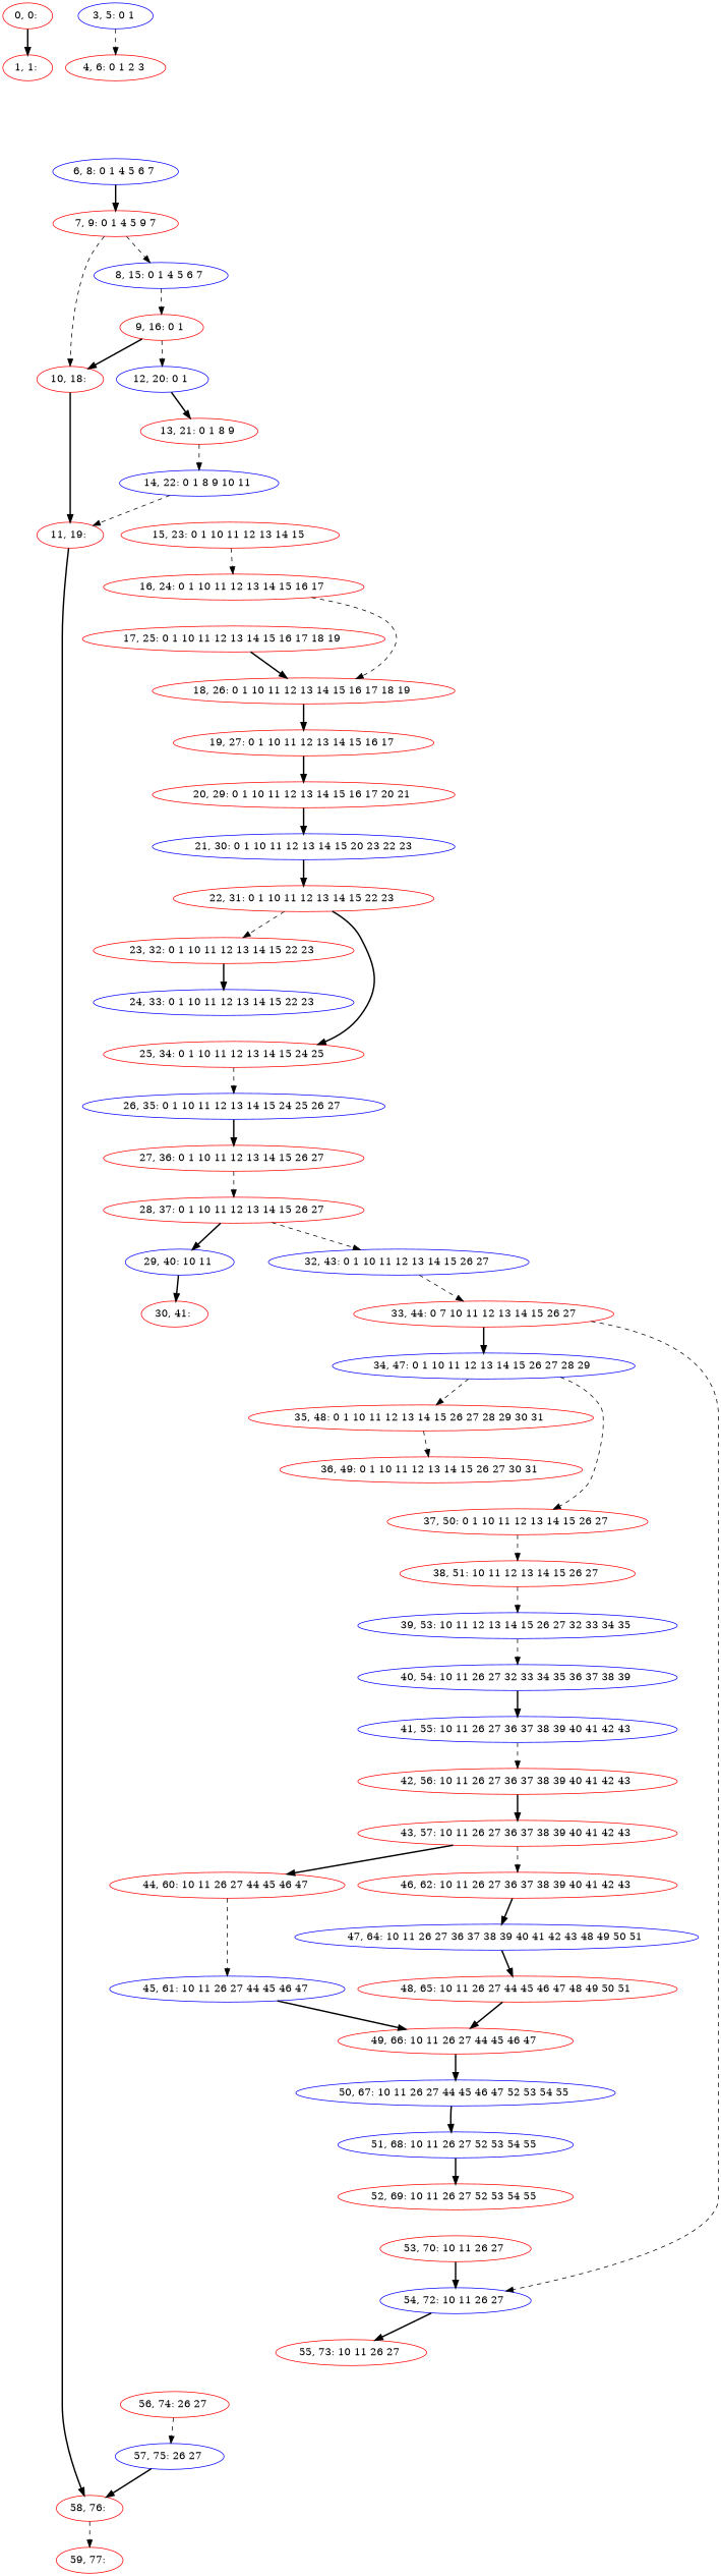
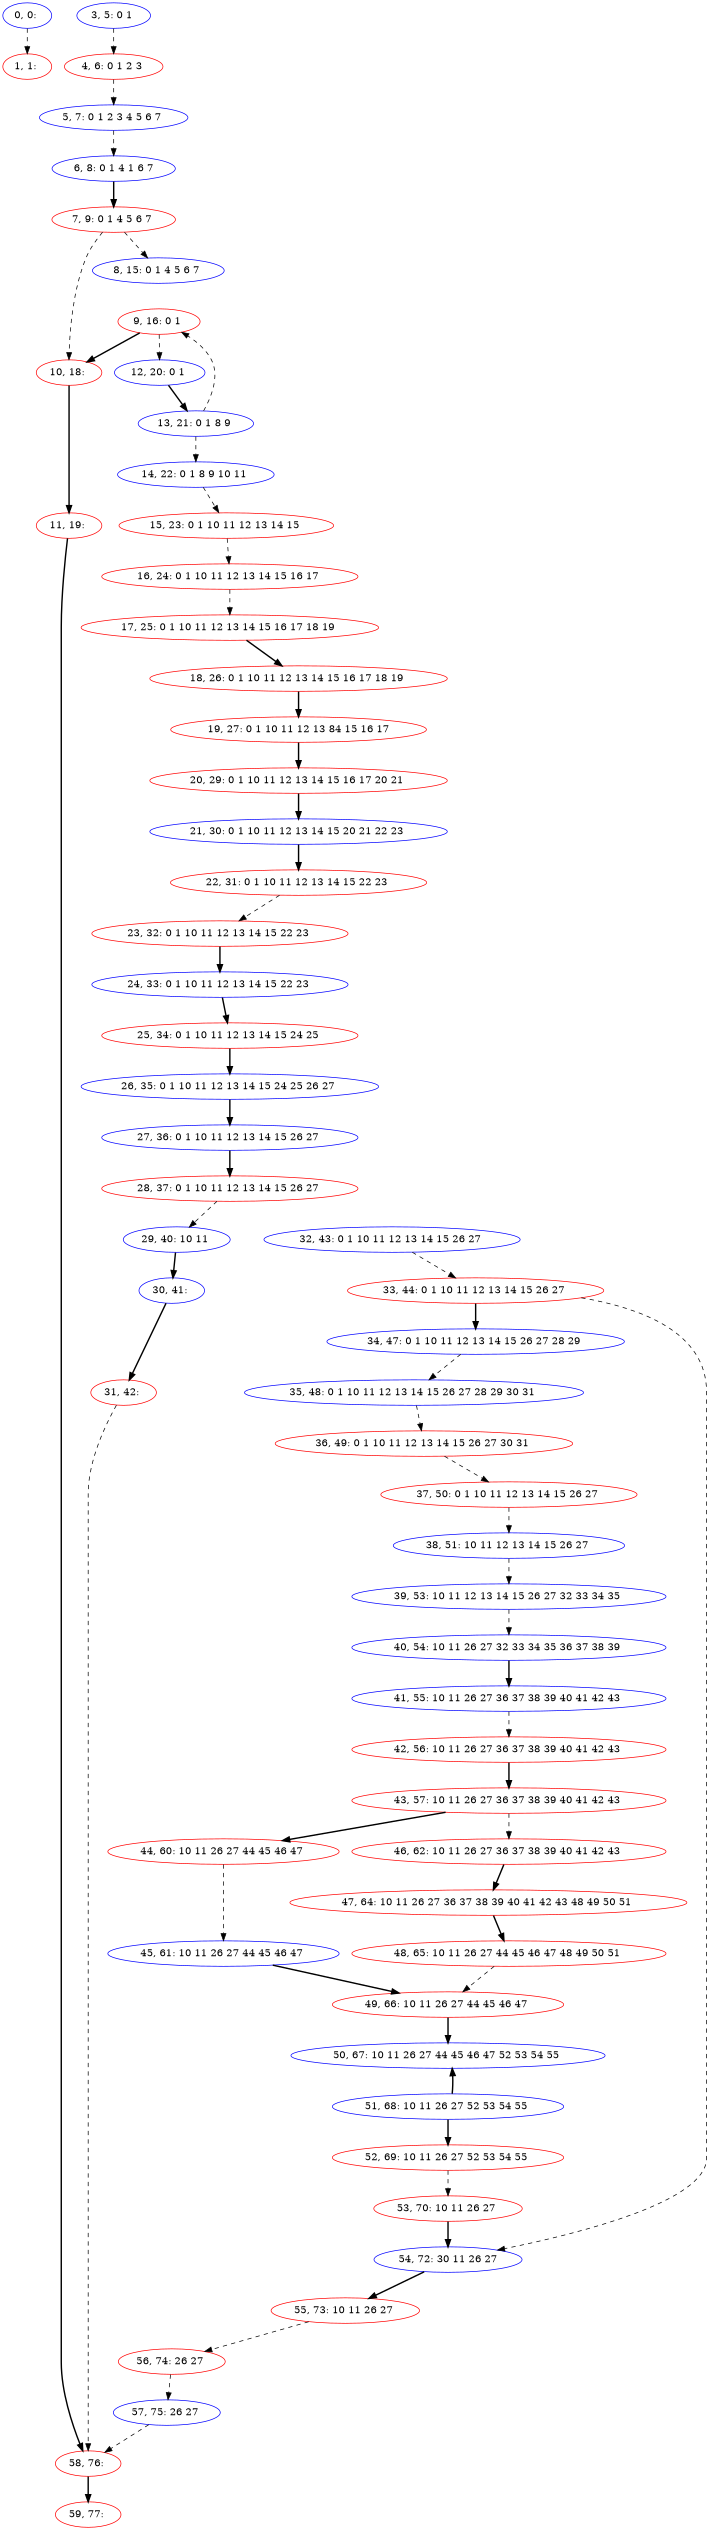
  digraph {
    node [color=red]
    edge [style=dashed]
-   n1 [label="0, 0: "]
+   n1 [color=blue label="0, 0: "]
    n2 [label="1, 1: "]
    n3 [color=blue label="3, 5: 0 1 "]
    n4 [label="4, 6: 0 1 2 3 "]
    n5 [label="10, 18: "]
    n6 [label="11, 19: "]
-   n8 [color=blue label="6, 8: 0 1 4 5 6 7 "]
-   n9 [label="7, 9: 0 1 4 5 9 7"]
+   n7 [color=blue label="5, 7: 0 1 2 3 4 5 6 7 "]
+   n8 [color=blue label="6, 8: 0 1 4 1 6 7"]
+   n9 [label="7, 9: 0 1 4 5 6 7 "]
    n10 [color=blue label="8, 15: 0 1 4 5 6 7 "]
    n11 [label="9, 16: 0 1 "]
    n12 [color=blue label="12, 20: 0 1 "]
-   n13 [label="13, 21: 0 1 8 9 "]
+   n13 [color=blue label="13, 21: 0 1 8 9 "]
    n14 [label="58, 76: "]
    n15 [label="59, 77: "]
    n16 [color=blue label="14, 22: 0 1 8 9 10 11 "]
    n17 [label="15, 23: 0 1 10 11 12 13 14 15 "]
    n18 [label="16, 24: 0 1 10 11 12 13 14 15 16 17 "]
    n19 [label="17, 25: 0 1 10 11 12 13 14 15 16 17 18 19 "]
    n20 [label="18, 26: 0 1 10 11 12 13 14 15 16 17 18 19 "]
-   n21 [label="19, 27: 0 1 10 11 12 13 14 15 16 17 "]
+   n21 [label="19, 27: 0 1 10 11 12 13 84 15 16 17"]
    n22 [label="20, 29: 0 1 10 11 12 13 14 15 16 17 20 21 "]
-   n23 [color=blue label="21, 30: 0 1 10 11 12 13 14 15 20 23 22 23"]
+   n23 [color=blue label="21, 30: 0 1 10 11 12 13 14 15 20 21 22 23 "]
    n24 [label="22, 31: 0 1 10 11 12 13 14 15 22 23 "]
    n25 [label="23, 32: 0 1 10 11 12 13 14 15 22 23 "]
    n26 [color=blue label="24, 33: 0 1 10 11 12 13 14 15 22 23 "]
    n27 [label="25, 34: 0 1 10 11 12 13 14 15 24 25 "]
    n28 [color=blue label="26, 35: 0 1 10 11 12 13 14 15 24 25 26 27 "]
-   n29 [label="27, 36: 0 1 10 11 12 13 14 15 26 27 "]
+   n29 [color=blue label="27, 36: 0 1 10 11 12 13 14 15 26 27 "]
    n30 [label="28, 37: 0 1 10 11 12 13 14 15 26 27 "]
    n31 [color=blue label="29, 40: 10 11 "]
    n32 [color=blue label="32, 43: 0 1 10 11 12 13 14 15 26 27 "]
-   n33 [label="30, 41: "]
-   n34 [label="33, 44: 0 7 10 11 12 13 14 15 26 27"]
+   n33 [color=blue label="30, 41: "]
+   n34 [label="33, 44: 0 1 10 11 12 13 14 15 26 27 "]
+   n35 [label="31, 42: "]
    n36 [color=blue label="34, 47: 0 1 10 11 12 13 14 15 26 27 28 29 "]
-   n37 [color=blue label="54, 72: 10 11 26 27 "]
-   n38 [label="35, 48: 0 1 10 11 12 13 14 15 26 27 28 29 30 31 "]
+   n37 [color=blue label="54, 72: 30 11 26 27"]
+   n38 [color=blue label="35, 48: 0 1 10 11 12 13 14 15 26 27 28 29 30 31 "]
    n39 [label="55, 73: 10 11 26 27 "]
    n40 [label="36, 49: 0 1 10 11 12 13 14 15 26 27 30 31 "]
    n41 [label="37, 50: 0 1 10 11 12 13 14 15 26 27 "]
-   n42 [label="38, 51: 10 11 12 13 14 15 26 27 "]
+   n42 [color=blue label="38, 51: 10 11 12 13 14 15 26 27 "]
    n43 [color=blue label="39, 53: 10 11 12 13 14 15 26 27 32 33 34 35 "]
    n44 [color=blue label="40, 54: 10 11 26 27 32 33 34 35 36 37 38 39 "]
    n45 [color=blue label="41, 55: 10 11 26 27 36 37 38 39 40 41 42 43 "]
    n46 [label="42, 56: 10 11 26 27 36 37 38 39 40 41 42 43 "]
    n47 [label="43, 57: 10 11 26 27 36 37 38 39 40 41 42 43 "]
    n48 [label="44, 60: 10 11 26 27 44 45 46 47 "]
    n49 [label="46, 62: 10 11 26 27 36 37 38 39 40 41 42 43 "]
    n50 [color=blue label="45, 61: 10 11 26 27 44 45 46 47 "]
-   n51 [color=blue label="47, 64: 10 11 26 27 36 37 38 39 40 41 42 43 48 49 50 51 "]
+   n51 [label="47, 64: 10 11 26 27 36 37 38 39 40 41 42 43 48 49 50 51 "]
    n52 [label="49, 66: 10 11 26 27 44 45 46 47 "]
    n53 [color=blue label="50, 67: 10 11 26 27 44 45 46 47 52 53 54 55 "]
    n54 [label="48, 65: 10 11 26 27 44 45 46 47 48 49 50 51 "]
    n55 [color=blue label="51, 68: 10 11 26 27 52 53 54 55 "]
    n56 [label="52, 69: 10 11 26 27 52 53 54 55 "]
    n57 [label="53, 70: 10 11 26 27 "]
    n58 [label="56, 74: 26 27 "]
    n59 [color=blue label="57, 75: 26 27 "]
-   n1 -> n2 [style=bold]
+   n1 -> n2
    n3 -> n4
+   n4 -> n7
    n5 -> n6 [style=bold]
    n6 -> n14 [style=bold]
+   n7 -> n8
    n8 -> n9 [style=bold]
    n9 -> n5
    n9 -> n10
-   n10 -> n11
+   n13 -> n11
    n11 -> n5 [style=bold]
    n11 -> n12
    n12 -> n13 [style=bold]
    n13 -> n16
-   n14 -> n15
-   n16 -> n6
+   n14 -> n15 [style=bold]
+   n16 -> n17
    n17 -> n18
-   n18 -> n20
+   n18 -> n19
    n19 -> n20 [style=bold]
    n20 -> n21 [style=bold]
    n21 -> n22 [style=bold]
    n22 -> n23 [style=bold]
    n23 -> n24 [style=bold]
    n24 -> n25
    n25 -> n26 [style=bold]
-   n24 -> n27 [style=bold]
-   n27 -> n28
+   n26 -> n27 [style=bold]
+   n27 -> n28 [style=bold]
    n28 -> n29 [style=bold]
-   n29 -> n30
-   n30 -> n31 [style=bold]
-   n30 -> n32
+   n29 -> n30 [style=bold]
+   n30 -> n31
    n31 -> n33 [style=bold]
    n32 -> n34
+   n33 -> n35 [style=bold]
    n34 -> n36 [style=bold]
    n34 -> n37
+   n35 -> n14
    n36 -> n38
    n37 -> n39 [style=bold]
    n38 -> n40
-   n36 -> n41
+   n39 -> n58
+   n40 -> n41
    n41 -> n42
    n42 -> n43
    n43 -> n44
    n44 -> n45 [style=bold]
    n45 -> n46
    n46 -> n47 [style=bold]
    n47 -> n48 [style=bold]
    n47 -> n49
    n48 -> n50
    n49 -> n51 [style=bold]
    n50 -> n52 [style=bold]
    n51 -> n54 [style=bold]
    n52 -> n53 [style=bold]
-   n53 -> n55 [style=bold]
-   n54 -> n52 [style=bold]
+   n55 -> n53 [style=bold]
+   n54 -> n52
    n55 -> n56 [style=bold]
+   n56 -> n57
    n57 -> n37 [style=bold]
    n58 -> n59
-   n59 -> n14 [style=bold]
+   n59 -> n14
  }
